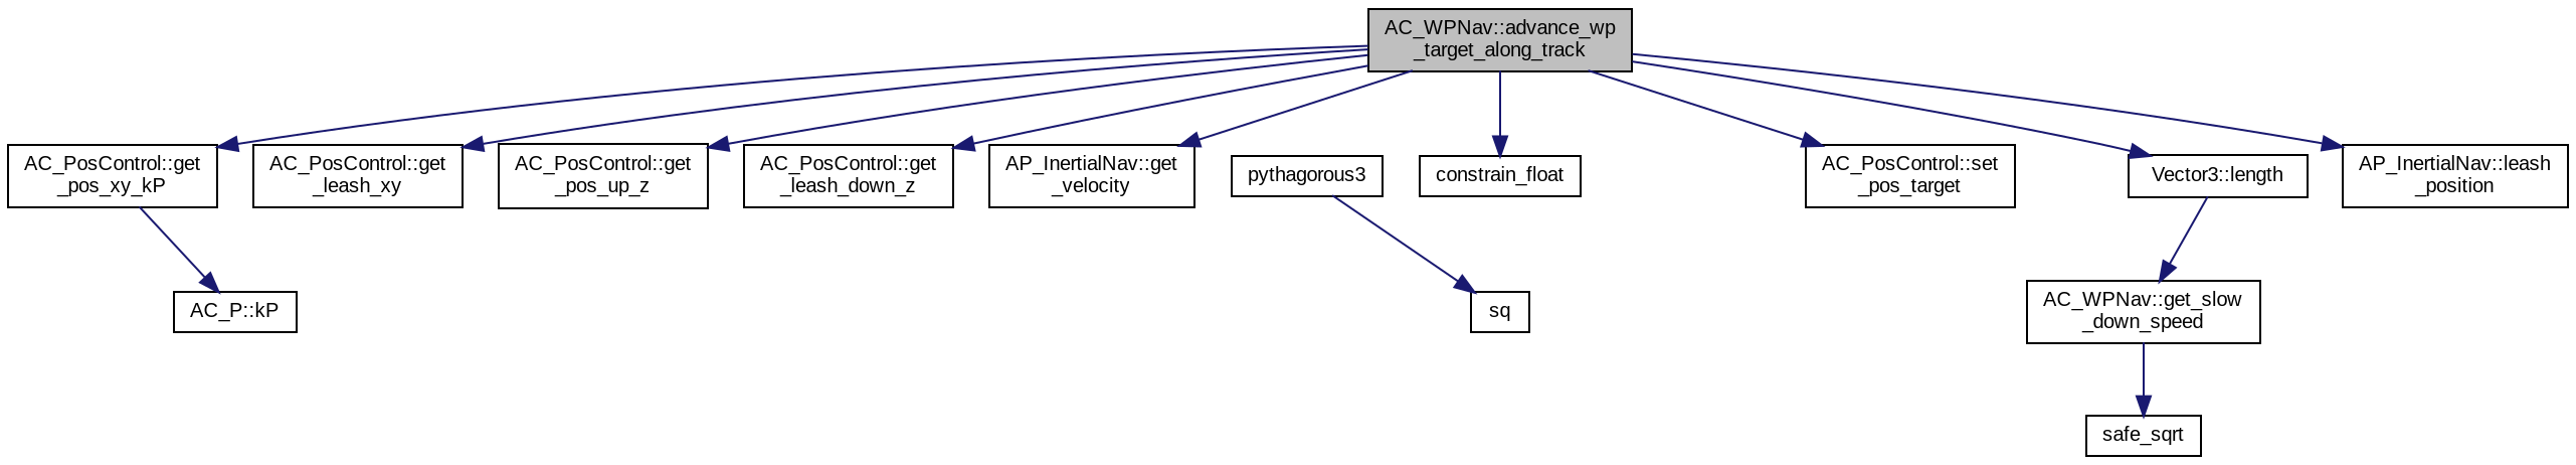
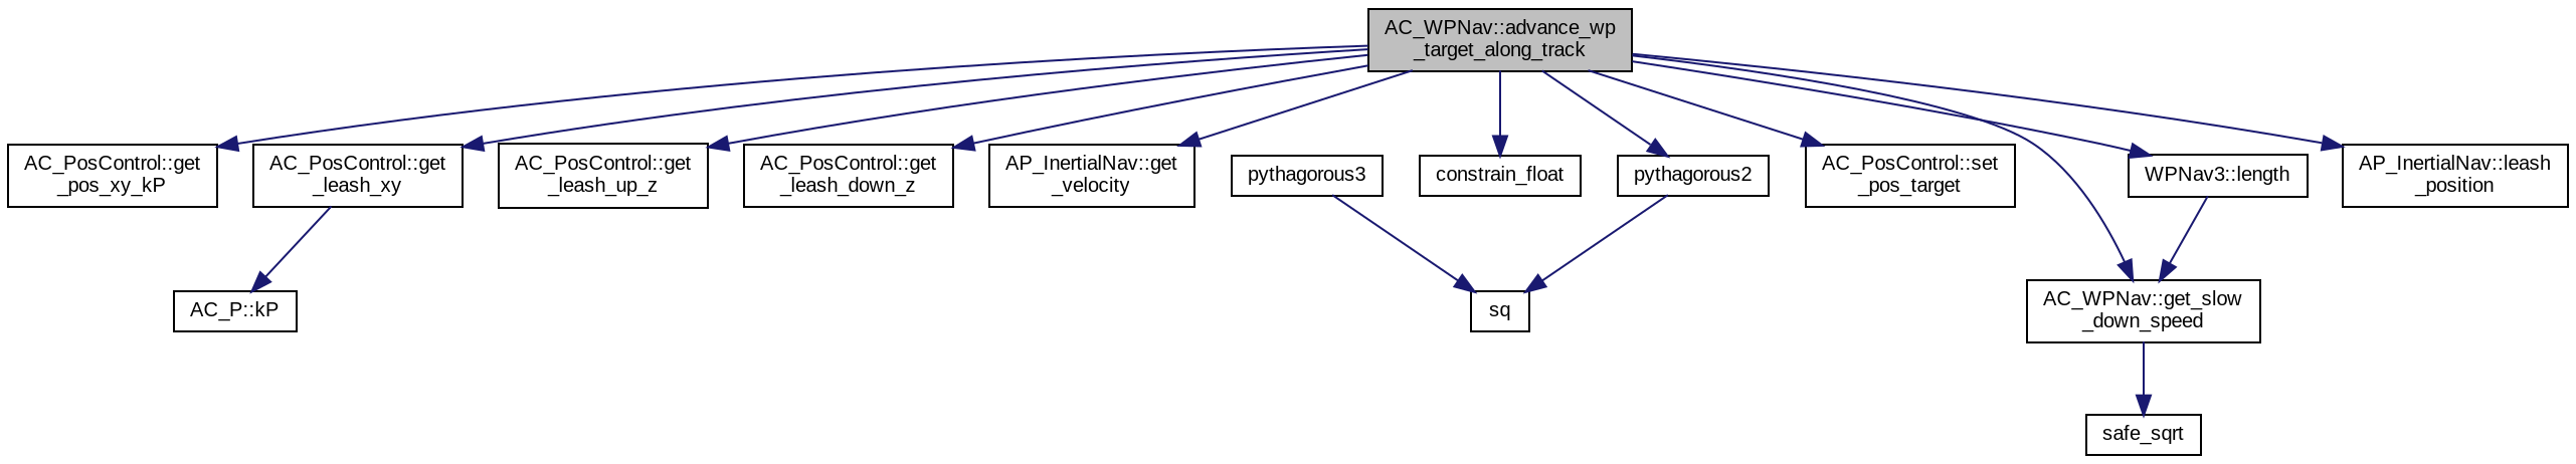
  digraph {
    fontname="Liberation Sans"
    rankdir=TB
    node [color=black fillcolor=white fontname="Liberation Sans" fontsize=10 shape=record style=filled]
    edge [color=midnightblue fontname="Liberation Sans" fontsize=10 labelfontname=Helvetica labelfontsize=10 style=solid]
    n1 [fillcolor=grey75 fontcolor=black height=0.2 label="AC_WPNav::advance_wp\l_target_along_track" width=0.4]
    n2 [height=0.2 label="AP_InertialNav::leash\l_position" width=0.4]
+   n3 [height=0.2 label=pythagorous2 width=0.4]
    n4 [height=0.2 label="AC_PosControl::get\l_leash_xy" width=0.4]
-   n5 [height=0.2 label="AC_PosControl::get\l_pos_up_z" width=0.4]
+   n5 [height=0.2 label="AC_PosControl::get\l_leash_up_z" width=0.4]
    n6 [height=0.2 label="AC_PosControl::get\l_leash_down_z" width=0.4]
    n7 [height=0.2 label="AP_InertialNav::get\l_velocity" width=0.4]
    n8 [height=0.2 label="AC_PosControl::get\l_pos_xy_kP" width=0.4]
    n9 [height=0.2 label=constrain_float width=0.4]
    n10 [height=0.2 label="AC_WPNav::get_slow\l_down_speed" width=0.4]
    n11 [height=0.2 label="AC_PosControl::set\l_pos_target" width=0.4]
-   n12 [height=0.2 label="Vector3::length" width=0.4]
+   n12 [height=0.2 label="WPNav3::length" width=0.4]
    n13 [height=0.2 label=sq width=0.4]
    n14 [height=0.2 label="AC_P::kP" width=0.4]
    n15 [height=0.2 label=safe_sqrt width=0.4]
    n16 [height=0.2 label=pythagorous3 width=0.4]
    n1 -> n2
+   n1 -> n3
    n1 -> n4
    n1 -> n5
    n1 -> n6
    n1 -> n7
    n1 -> n8
    n1 -> n9
+   n1 -> n10
    n1 -> n11
    n1 -> n12
-   n8 -> n14
+   n3 -> n13
+   n4 -> n14
    n10 -> n15
    n12 -> n10
    n16 -> n13
  }
